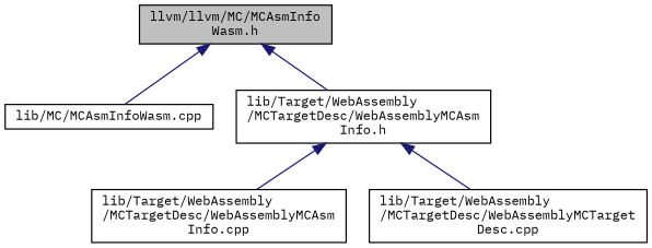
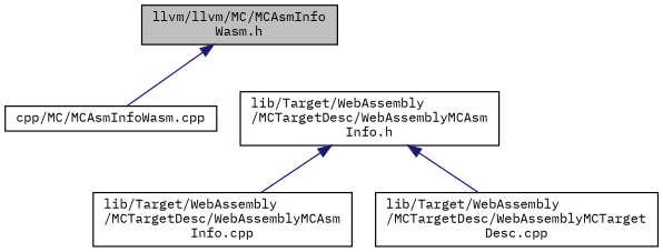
  digraph {
    fontname="IBM Plex Mono"
    node [color=black fontname="IBM Plex Mono" fontsize=10 shape=box]
    edge [color=midnightblue dir=back fontname="IBM Plex Mono" fontsize=10 labelfontname=Helvetica labelfontsize=10 style=solid]
    n1 [fillcolor=grey75 fontcolor=black height=0.2 label="llvm/llvm/MC/MCAsmInfo\lWasm.h" style=filled width=0.4]
-   n2 [height=0.2 label="lib/MC/MCAsmInfoWasm.cpp" width=0.4]
+   n2 [height=0.2 label="cpp/MC/MCAsmInfoWasm.cpp" width=0.4]
    n3 [height=0.2 label="lib/Target/WebAssembly\l/MCTargetDesc/WebAssemblyMCAsm\lInfo.h" width=0.4]
    n4 [height=0.2 label="lib/Target/WebAssembly\l/MCTargetDesc/WebAssemblyMCAsm\lInfo.cpp" width=0.4]
    n5 [height=0.2 label="lib/Target/WebAssembly\l/MCTargetDesc/WebAssemblyMCTarget\lDesc.cpp" width=0.4]
    n1 -> n2
-   n1 -> n3
    n3 -> n4
    n3 -> n5
  }
